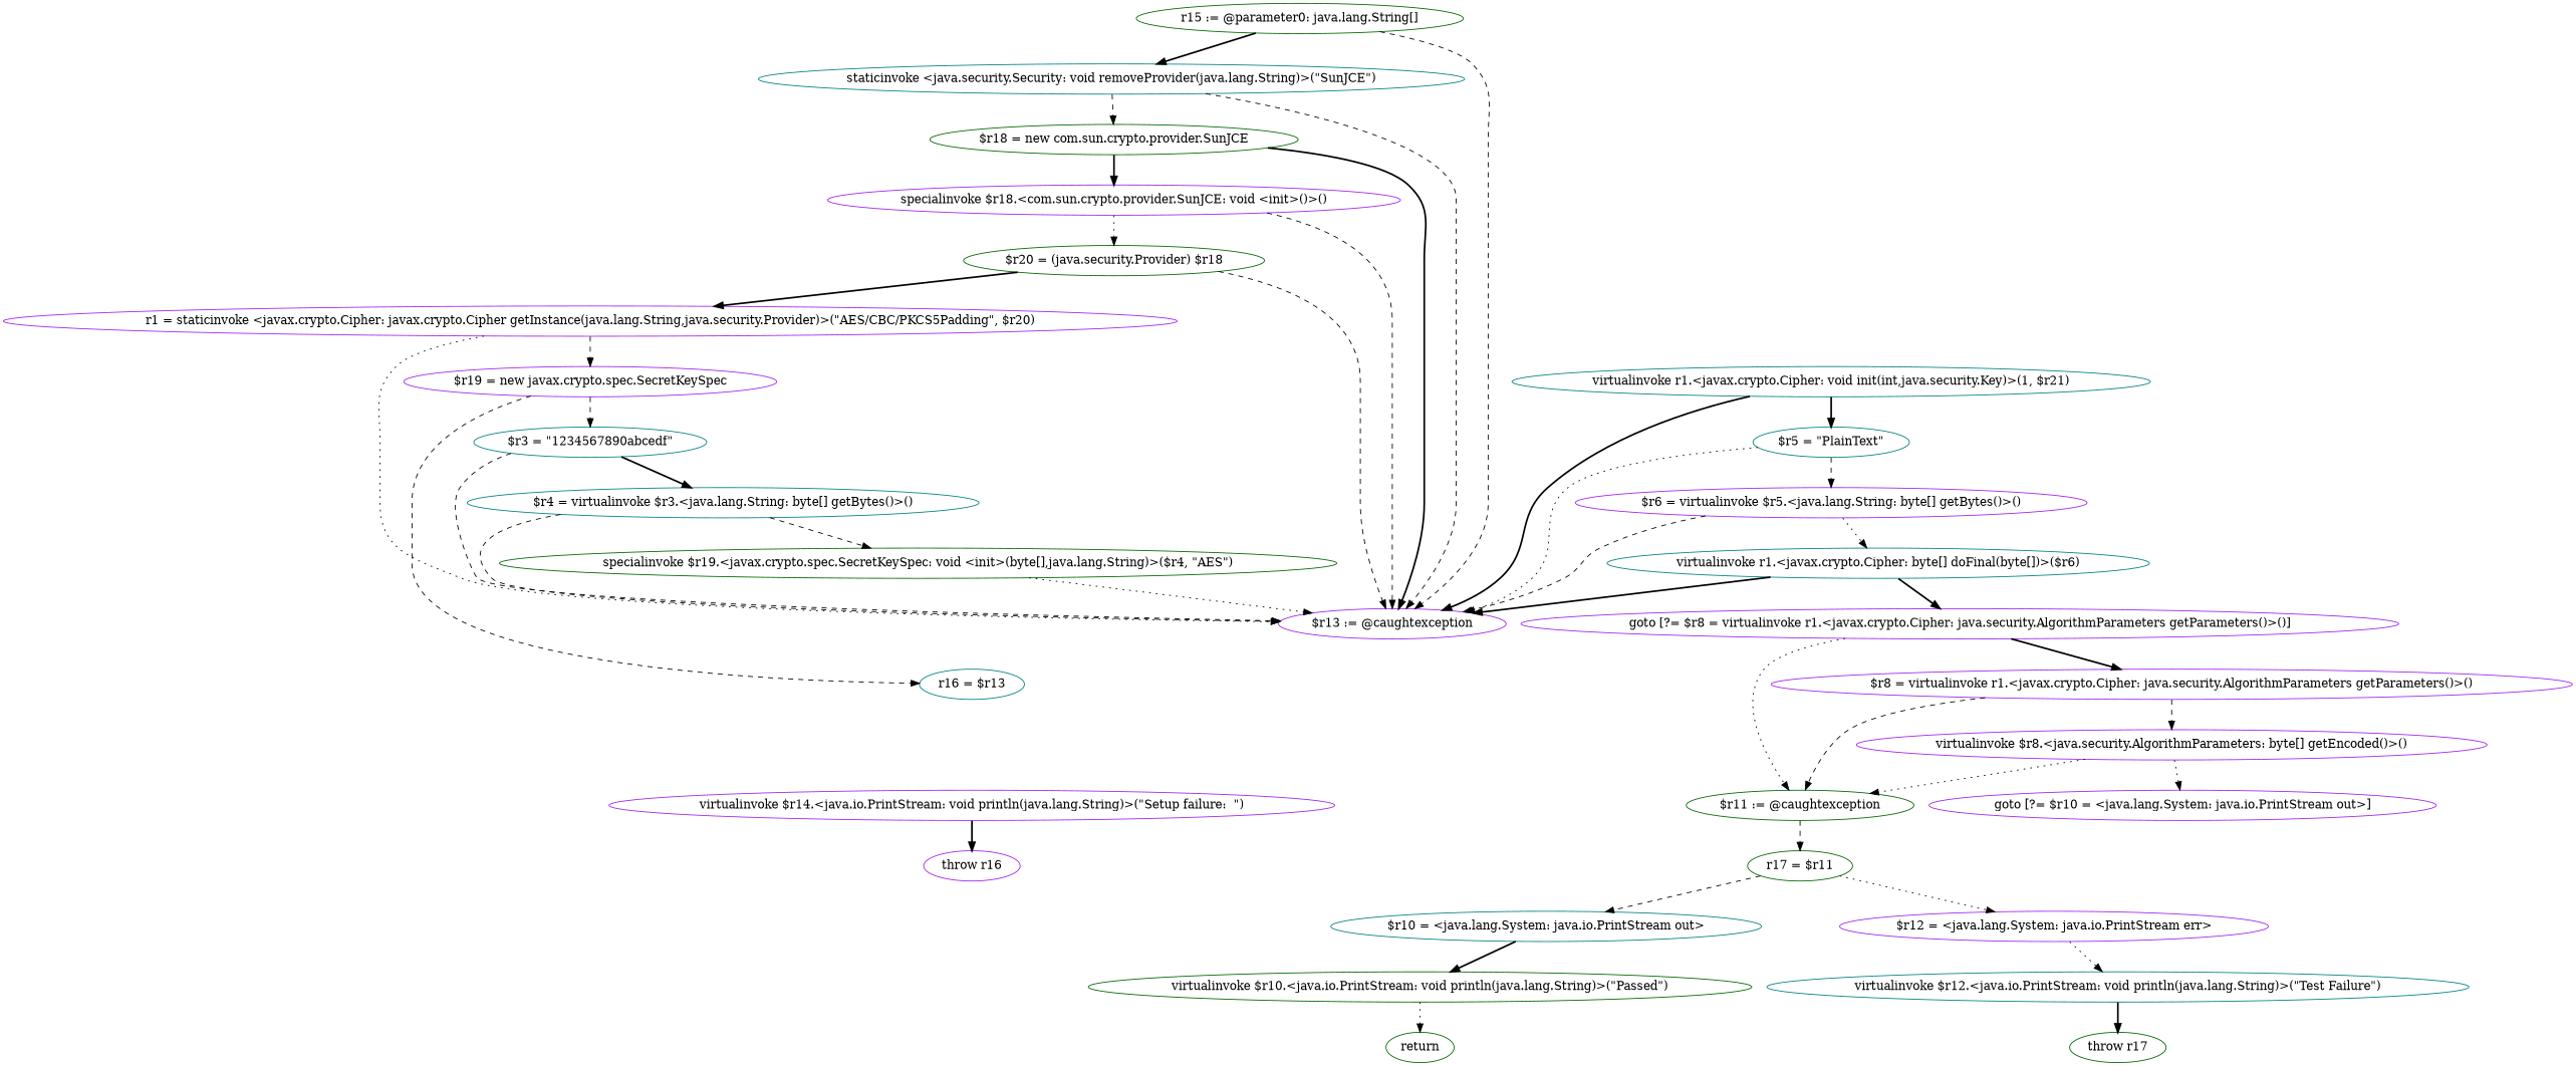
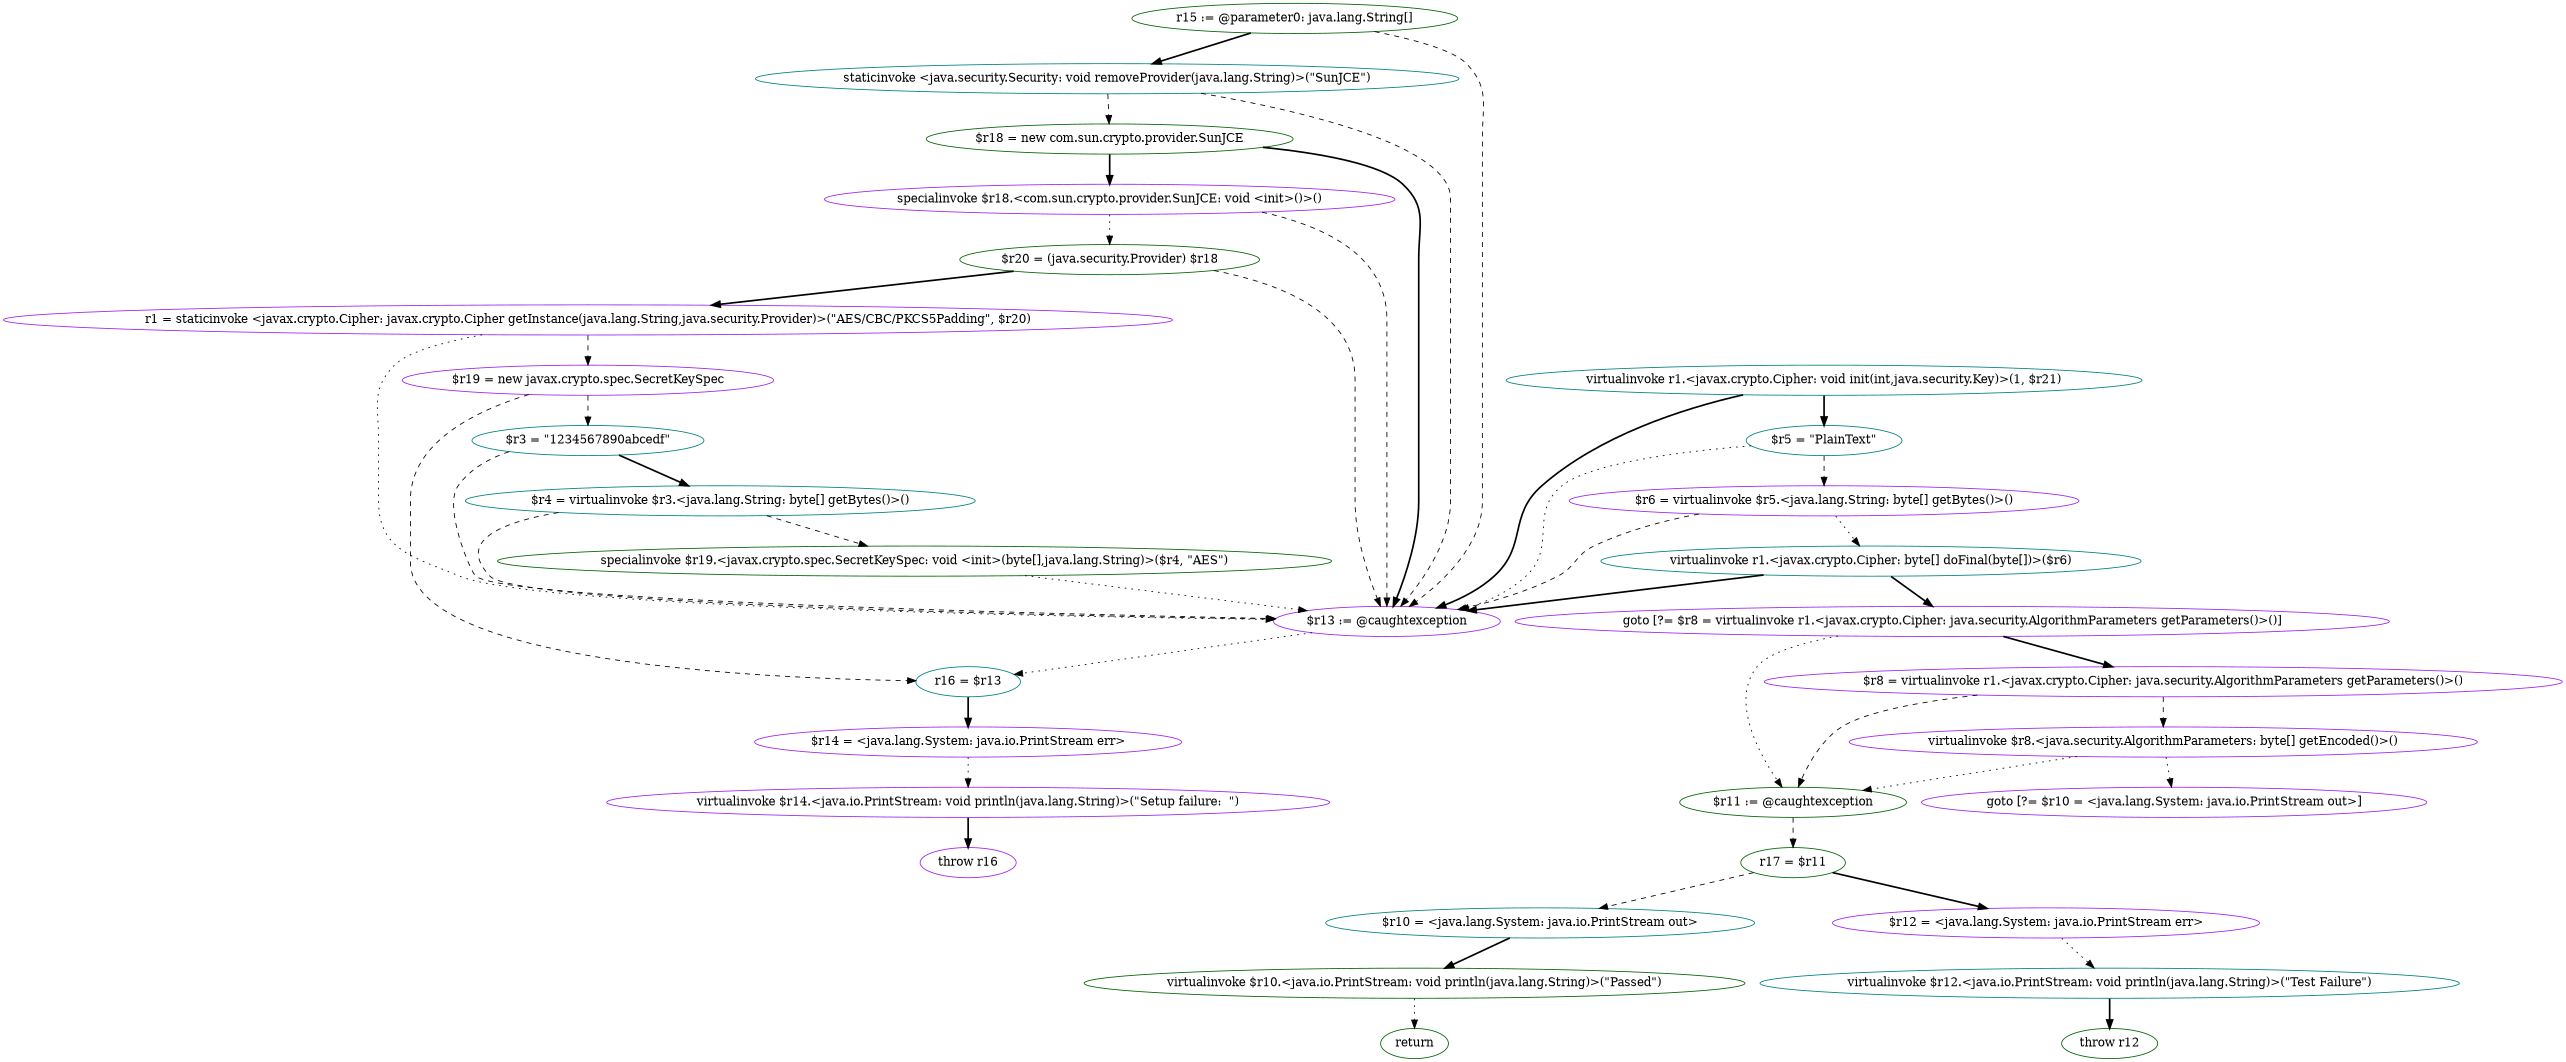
  digraph {
    node [color=purple]
    edge [style=dashed]
    "r15 := @parameter0: java.lang.String[]" [color=darkgreen]
    "staticinvoke <java.security.Security: void removeProvider(java.lang.String)>(\"SunJCE\")" [color=teal]
    "$r13 := @caughtexception"
    "$r18 = new com.sun.crypto.provider.SunJCE" [color=darkgreen]
    "r16 = $r13" [color=teal]
    "specialinvoke $r18.<com.sun.crypto.provider.SunJCE: void <init>()>()"
    "$r20 = (java.security.Provider) $r18" [color=darkgreen]
    "r1 = staticinvoke <javax.crypto.Cipher: javax.crypto.Cipher getInstance(java.lang.String,java.security.Provider)>(\"AES/CBC/PKCS5Padding\", $r20)"
    "$r19 = new javax.crypto.spec.SecretKeySpec"
    "$r3 = \"1234567890abcedf\"" [color=teal]
    "$r4 = virtualinvoke $r3.<java.lang.String: byte[] getBytes()>()" [color=teal]
    "specialinvoke $r19.<javax.crypto.spec.SecretKeySpec: void <init>(byte[],java.lang.String)>($r4, \"AES\")" [color=darkgreen]
    "virtualinvoke r1.<javax.crypto.Cipher: void init(int,java.security.Key)>(1, $r21)" [color=teal]
    "$r5 = \"PlainText\"" [color=teal]
    "$r6 = virtualinvoke $r5.<java.lang.String: byte[] getBytes()>()"
    "virtualinvoke r1.<javax.crypto.Cipher: byte[] doFinal(byte[])>($r6)" [color=teal]
    "goto [?= $r8 = virtualinvoke r1.<javax.crypto.Cipher: java.security.AlgorithmParameters getParameters()>()]"
    "$r8 = virtualinvoke r1.<javax.crypto.Cipher: java.security.AlgorithmParameters getParameters()>()"
    "$r11 := @caughtexception" [color=darkgreen]
    "virtualinvoke $r8.<java.security.AlgorithmParameters: byte[] getEncoded()>()"
    "r17 = $r11" [color=darkgreen]
+   "$r14 = <java.lang.System: java.io.PrintStream err>"
    "virtualinvoke $r14.<java.io.PrintStream: void println(java.lang.String)>(\"Setup failure:  \")"
    "throw r16"
    "goto [?= $r10 = <java.lang.System: java.io.PrintStream out>]"
    "$r10 = <java.lang.System: java.io.PrintStream out>" [color=teal]
    "virtualinvoke $r10.<java.io.PrintStream: void println(java.lang.String)>(\"Passed\")" [color=darkgreen]
    "$r12 = <java.lang.System: java.io.PrintStream err>"
    "virtualinvoke $r12.<java.io.PrintStream: void println(java.lang.String)>(\"Test Failure\")" [color=teal]
-   "throw r17" [color=darkgreen]
+   "throw r17" [color=darkgreen label="throw r12"]
    return [color=darkgreen]
    "r15 := @parameter0: java.lang.String[]" -> "staticinvoke <java.security.Security: void removeProvider(java.lang.String)>(\"SunJCE\")" [style=bold]
    "r15 := @parameter0: java.lang.String[]" -> "$r13 := @caughtexception"
    "staticinvoke <java.security.Security: void removeProvider(java.lang.String)>(\"SunJCE\")" -> "$r13 := @caughtexception"
    "staticinvoke <java.security.Security: void removeProvider(java.lang.String)>(\"SunJCE\")" -> "$r18 = new com.sun.crypto.provider.SunJCE"
+   "$r13 := @caughtexception" -> "r16 = $r13" [style=dotted]
    "$r18 = new com.sun.crypto.provider.SunJCE" -> "$r13 := @caughtexception" [style=bold]
    "$r18 = new com.sun.crypto.provider.SunJCE" -> "specialinvoke $r18.<com.sun.crypto.provider.SunJCE: void <init>()>()" [style=bold]
+   "r16 = $r13" -> "$r14 = <java.lang.System: java.io.PrintStream err>" [style=bold]
    "specialinvoke $r18.<com.sun.crypto.provider.SunJCE: void <init>()>()" -> "$r13 := @caughtexception"
    "specialinvoke $r18.<com.sun.crypto.provider.SunJCE: void <init>()>()" -> "$r20 = (java.security.Provider) $r18" [style=dotted]
    "$r20 = (java.security.Provider) $r18" -> "$r13 := @caughtexception"
    "$r20 = (java.security.Provider) $r18" -> "r1 = staticinvoke <javax.crypto.Cipher: javax.crypto.Cipher getInstance(java.lang.String,java.security.Provider)>(\"AES/CBC/PKCS5Padding\", $r20)" [style=bold]
    "r1 = staticinvoke <javax.crypto.Cipher: javax.crypto.Cipher getInstance(java.lang.String,java.security.Provider)>(\"AES/CBC/PKCS5Padding\", $r20)" -> "$r13 := @caughtexception" [style=dotted]
    "r1 = staticinvoke <javax.crypto.Cipher: javax.crypto.Cipher getInstance(java.lang.String,java.security.Provider)>(\"AES/CBC/PKCS5Padding\", $r20)" -> "$r19 = new javax.crypto.spec.SecretKeySpec"
    "$r19 = new javax.crypto.spec.SecretKeySpec" -> "r16 = $r13"
    "$r19 = new javax.crypto.spec.SecretKeySpec" -> "$r3 = \"1234567890abcedf\""
    "$r3 = \"1234567890abcedf\"" -> "$r13 := @caughtexception"
    "$r3 = \"1234567890abcedf\"" -> "$r4 = virtualinvoke $r3.<java.lang.String: byte[] getBytes()>()" [style=bold]
    "$r4 = virtualinvoke $r3.<java.lang.String: byte[] getBytes()>()" -> "$r13 := @caughtexception"
    "$r4 = virtualinvoke $r3.<java.lang.String: byte[] getBytes()>()" -> "specialinvoke $r19.<javax.crypto.spec.SecretKeySpec: void <init>(byte[],java.lang.String)>($r4, \"AES\")"
    "specialinvoke $r19.<javax.crypto.spec.SecretKeySpec: void <init>(byte[],java.lang.String)>($r4, \"AES\")" -> "$r13 := @caughtexception" [style=dotted]
    "virtualinvoke r1.<javax.crypto.Cipher: void init(int,java.security.Key)>(1, $r21)" -> "$r13 := @caughtexception" [style=bold]
    "virtualinvoke r1.<javax.crypto.Cipher: void init(int,java.security.Key)>(1, $r21)" -> "$r5 = \"PlainText\"" [style=bold]
    "$r5 = \"PlainText\"" -> "$r13 := @caughtexception" [style=dotted]
    "$r5 = \"PlainText\"" -> "$r6 = virtualinvoke $r5.<java.lang.String: byte[] getBytes()>()"
    "$r6 = virtualinvoke $r5.<java.lang.String: byte[] getBytes()>()" -> "$r13 := @caughtexception"
    "$r6 = virtualinvoke $r5.<java.lang.String: byte[] getBytes()>()" -> "virtualinvoke r1.<javax.crypto.Cipher: byte[] doFinal(byte[])>($r6)" [style=dotted]
    "virtualinvoke r1.<javax.crypto.Cipher: byte[] doFinal(byte[])>($r6)" -> "$r13 := @caughtexception" [style=bold]
    "virtualinvoke r1.<javax.crypto.Cipher: byte[] doFinal(byte[])>($r6)" -> "goto [?= $r8 = virtualinvoke r1.<javax.crypto.Cipher: java.security.AlgorithmParameters getParameters()>()]" [style=bold]
    "goto [?= $r8 = virtualinvoke r1.<javax.crypto.Cipher: java.security.AlgorithmParameters getParameters()>()]" -> "$r8 = virtualinvoke r1.<javax.crypto.Cipher: java.security.AlgorithmParameters getParameters()>()" [style=bold]
    "goto [?= $r8 = virtualinvoke r1.<javax.crypto.Cipher: java.security.AlgorithmParameters getParameters()>()]" -> "$r11 := @caughtexception" [style=dotted]
    "$r8 = virtualinvoke r1.<javax.crypto.Cipher: java.security.AlgorithmParameters getParameters()>()" -> "$r11 := @caughtexception"
    "$r8 = virtualinvoke r1.<javax.crypto.Cipher: java.security.AlgorithmParameters getParameters()>()" -> "virtualinvoke $r8.<java.security.AlgorithmParameters: byte[] getEncoded()>()"
    "$r11 := @caughtexception" -> "r17 = $r11"
    "virtualinvoke $r8.<java.security.AlgorithmParameters: byte[] getEncoded()>()" -> "$r11 := @caughtexception" [style=dotted]
    "virtualinvoke $r8.<java.security.AlgorithmParameters: byte[] getEncoded()>()" -> "goto [?= $r10 = <java.lang.System: java.io.PrintStream out>]" [style=dotted]
    "r17 = $r11" -> "$r10 = <java.lang.System: java.io.PrintStream out>"
-   "r17 = $r11" -> "$r12 = <java.lang.System: java.io.PrintStream err>" [style=dotted]
+   "r17 = $r11" -> "$r12 = <java.lang.System: java.io.PrintStream err>" [style=bold]
+   "$r14 = <java.lang.System: java.io.PrintStream err>" -> "virtualinvoke $r14.<java.io.PrintStream: void println(java.lang.String)>(\"Setup failure:  \")" [style=dotted]
    "virtualinvoke $r14.<java.io.PrintStream: void println(java.lang.String)>(\"Setup failure:  \")" -> "throw r16" [style=bold]
    "$r10 = <java.lang.System: java.io.PrintStream out>" -> "virtualinvoke $r10.<java.io.PrintStream: void println(java.lang.String)>(\"Passed\")" [style=bold]
    "virtualinvoke $r10.<java.io.PrintStream: void println(java.lang.String)>(\"Passed\")" -> return [style=dotted]
    "$r12 = <java.lang.System: java.io.PrintStream err>" -> "virtualinvoke $r12.<java.io.PrintStream: void println(java.lang.String)>(\"Test Failure\")" [style=dotted]
    "virtualinvoke $r12.<java.io.PrintStream: void println(java.lang.String)>(\"Test Failure\")" -> "throw r17" [style=bold]
  }
